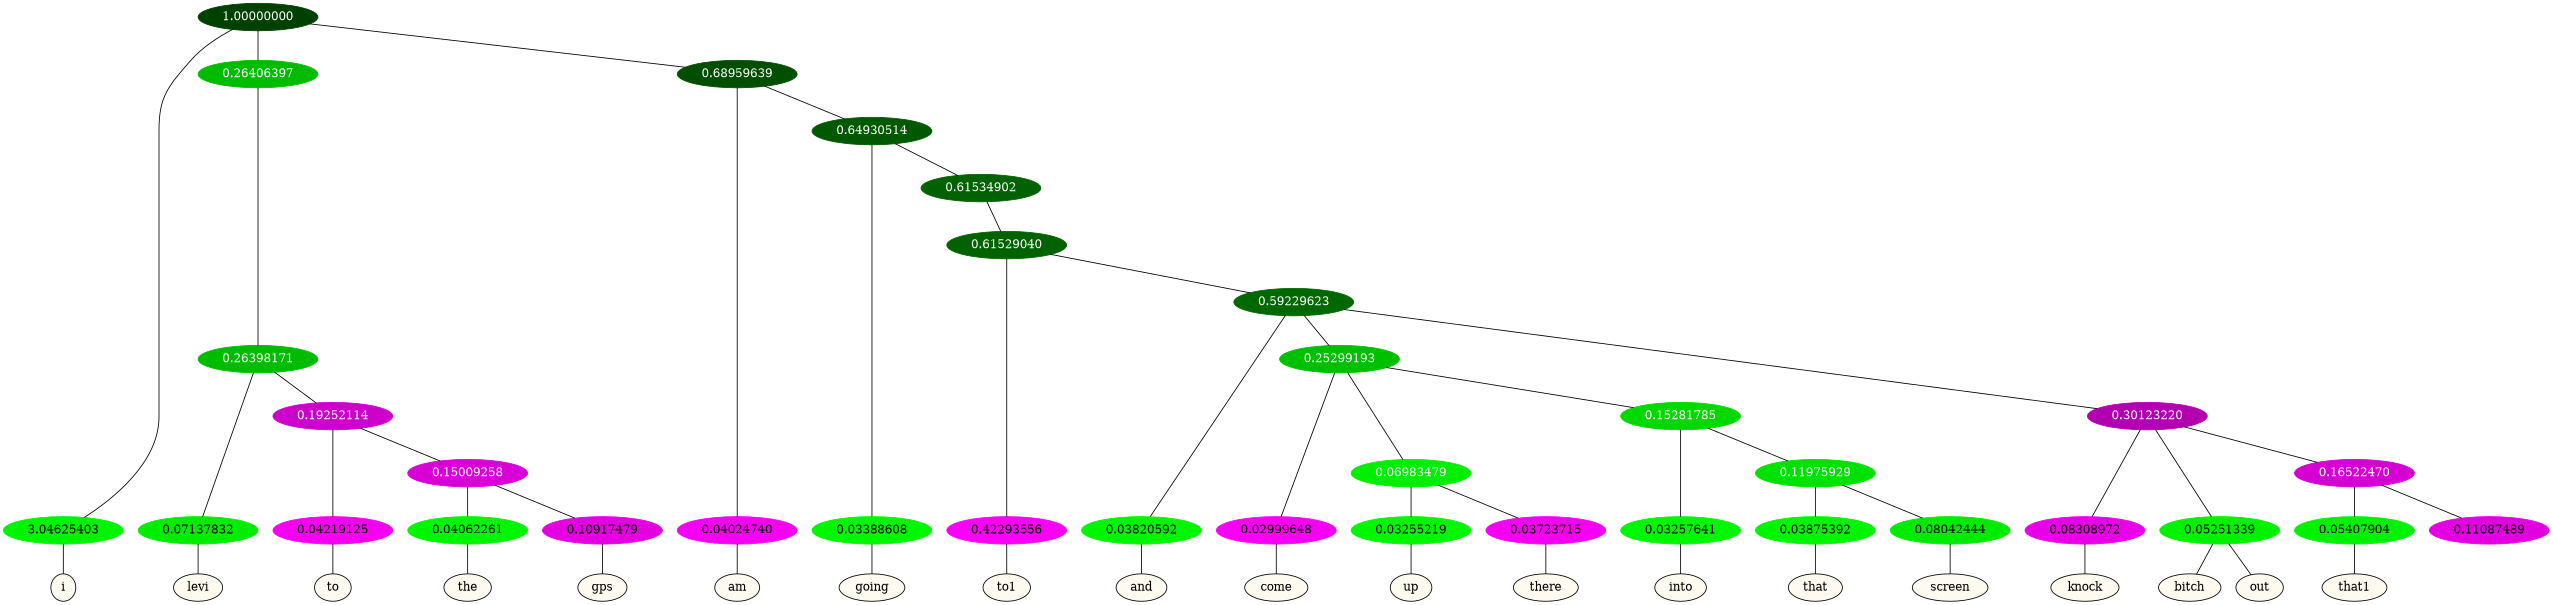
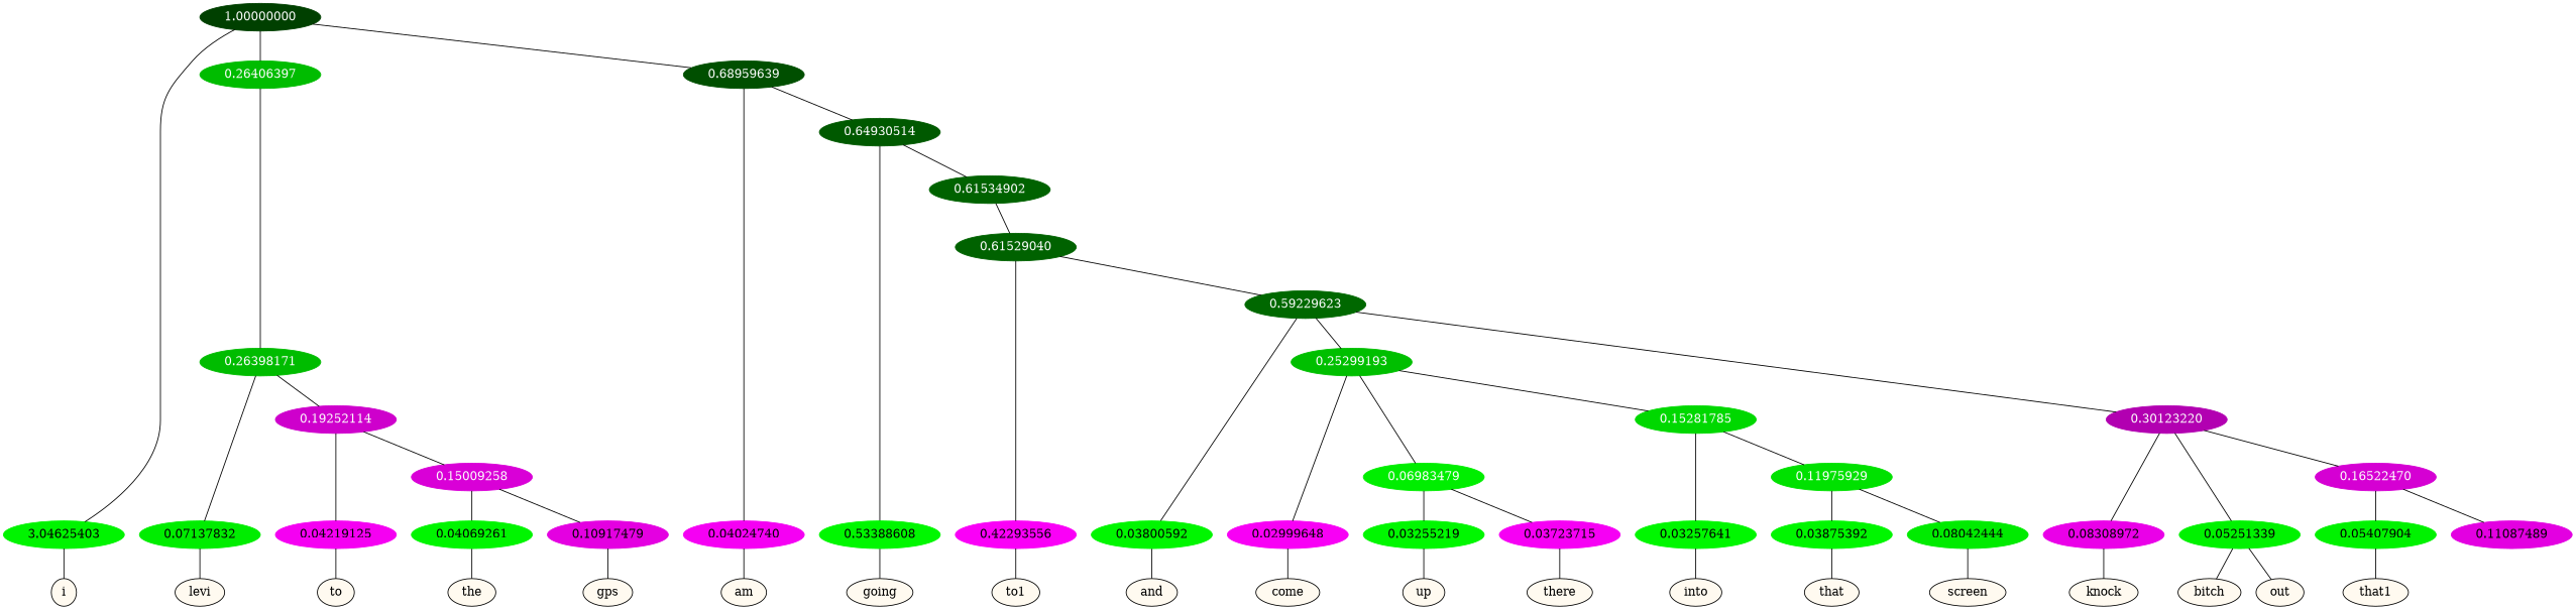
  graph {
    node [color=black format=png nodesep=0.001 ordering=out overlap_scaling=0.01 ranksep=0.001 style=filled]
    n1 [fillcolor=floralwhite height=0.15 label=levi style="filled,solid" width=0.15]
    n2 [fillcolor=floralwhite height=0.15 label=to style="filled,solid" width=0.15]
    n3 [fillcolor=floralwhite height=0.15 label=the style="filled,solid" width=0.15]
    n4 [fillcolor=floralwhite height=0.15 label=gps style="filled,solid" width=0.15]
    n5 [fillcolor=floralwhite height=0.15 label=i style="filled,solid" width=0.15]
    n6 [fillcolor=floralwhite height=0.15 label=am style="filled,solid" width=0.15]
    n7 [fillcolor=floralwhite height=0.15 label=going style="filled,solid" width=0.15]
    n8 [fillcolor=floralwhite height=0.15 label=to1 style="filled,solid" width=0.15]
    n9 [fillcolor=floralwhite height=0.15 label=come style="filled,solid" width=0.15]
    n10 [fillcolor=floralwhite height=0.15 label=up style="filled,solid" width=0.15]
    n11 [fillcolor=floralwhite height=0.15 label=there style="filled,solid" width=0.15]
    n12 [fillcolor=floralwhite height=0.15 label=into style="filled,solid" width=0.15]
    n13 [fillcolor=floralwhite height=0.15 label=that style="filled,solid" width=0.15]
    n14 [fillcolor=floralwhite height=0.15 label=screen style="filled,solid" width=0.15]
    n15 [fillcolor=floralwhite height=0.15 label=and style="filled,solid" width=0.15]
    n16 [fillcolor=floralwhite height=0.15 label=knock style="filled,solid" width=0.15]
    n17 [fillcolor=floralwhite height=0.15 label=that1 style="filled,solid" width=0.15]
    n18 [fillcolor=floralwhite height=0.15 label=bitch style="filled,solid" width=0.15]
    n19 [fillcolor=floralwhite height=0.15 label=out style="filled,solid" width=0.15]
    n20 [color="0.334 1.000 0.929" fontcolor=black height=0.15 label=0.07137832 width=0.15]
    n21 [color="0.835 1.000 0.958" fontcolor=black height=0.15 label=0.04219125 width=0.15]
-   n22 [color="0.334 1.000 0.959" fontcolor=black height=0.15 label=0.04062261 width=0.15]
+   n22 [color="0.334 1.000 0.959" fontcolor=black height=0.15 label=0.04069261 width=0.15]
    n23 [color="0.835 1.000 0.891" fontcolor=black height=0.15 label=0.10917479 width=0.15]
    n24 [color="0.334 1.000 0.954" fontcolor=black height=0.15 label=3.04625403 width=0.15]
    n25 [color="0.835 1.000 0.960" fontcolor=black height=0.15 label=0.04024740 width=0.15]
-   n26 [color="0.334 1.000 0.966" fontcolor=black height=0.15 label=0.03388608 width=0.15]
+   n26 [color="0.334 1.000 0.966" fontcolor=black height=0.15 label=0.53388608 width=0.15]
    n27 [color="0.835 1.000 0.977" fontcolor=black height=0.15 label=0.42293556 width=0.15]
    n28 [color="0.835 1.000 0.970" fontcolor=black height=0.15 label=0.02999648 width=0.15]
    n29 [color="0.334 1.000 0.967" fontcolor=black height=0.15 label=0.03255219 width=0.15]
    n30 [color="0.835 1.000 0.963" fontcolor=black height=0.15 label=0.03723715 width=0.15]
    n31 [color="0.334 1.000 0.967" fontcolor=black height=0.15 label=0.03257641 width=0.15]
    n32 [color="0.334 1.000 0.961" fontcolor=black height=0.15 label=0.03875392 width=0.15]
    n33 [color="0.334 1.000 0.920" fontcolor=black height=0.15 label=0.08042444 width=0.15]
-   n34 [color="0.334 1.000 0.962" fontcolor=black height=0.15 label=0.03820592 width=0.15]
+   n34 [color="0.334 1.000 0.962" fontcolor=black height=0.15 label=0.03800592 width=0.15]
    n35 [color="0.835 1.000 0.917" fontcolor=black height=0.15 label=0.08308972 width=0.15]
    n36 [color="0.334 1.000 0.946" fontcolor=black height=0.15 label=0.05407904 width=0.15]
    n37 [color="0.835 1.000 0.889" fontcolor=black height=0.15 label=0.11087489 width=0.15]
    n38 [color="0.334 1.000 0.947" fontcolor=black height=0.15 label=0.05251339 width=0.15]
    n39 [color="0.334 1.000 0.250" fontcolor=grey99 height=0.15 label=1.00000000 width=0.15]
    n40 [color="0.334 1.000 0.736" fontcolor=grey99 height=0.15 label=0.26406397 width=0.15]
    n41 [color="0.334 1.000 0.310" fontcolor=grey99 height=0.15 label=0.68959639 width=0.15]
    n42 [color="0.334 1.000 0.736" fontcolor=grey99 height=0.15 label=0.26398171 width=0.15]
    n43 [color="0.334 1.000 0.351" fontcolor=grey99 height=0.15 label=0.64930514 width=0.15]
    n44 [color="0.835 1.000 0.807" fontcolor=grey99 height=0.15 label=0.19252114 width=0.15]
    n45 [color="0.334 1.000 0.385" fontcolor=grey99 height=0.15 label=0.61534902 width=0.15]
    n46 [color="0.835 1.000 0.850" fontcolor=grey99 height=0.15 label=0.15009258 width=0.15]
    n47 [color="0.334 1.000 0.385" fontcolor=grey99 height=0.15 label=0.61529040 width=0.15]
    n48 [color="0.334 1.000 0.408" fontcolor=grey99 height=0.15 label=0.59229623 width=0.15]
    n49 [color="0.334 1.000 0.747" fontcolor=grey99 height=0.15 label=0.25299193 width=0.15]
    n50 [color="0.835 1.000 0.699" fontcolor=grey99 height=0.15 label=0.30123220 width=0.15]
    n51 [color="0.334 1.000 0.930" fontcolor=grey99 height=0.15 label=0.06983479 width=0.15]
    n52 [color="0.334 1.000 0.847" fontcolor=grey99 height=0.15 label=0.15281785 width=0.15]
    n53 [color="0.835 1.000 0.835" fontcolor=grey99 height=0.15 label=0.16522470 width=0.15]
    n54 [color="0.334 1.000 0.880" fontcolor=grey99 height=0.15 label=0.11975929 width=0.15]
    subgraph sub_1 {
      rank=same
      n1
      n2
      n3
      n4
      n5
      n6
      n7
      n8
      n9
      n10
      n11
      n12
      n13
      n14
      n15
      n16
      n17
      n18
      n19
    }
    subgraph sub_2 {
      rank=same
      n20
      n21
      n22
      n23
      n24
      n25
      n26
      n27
      n28
      n29
      n30
      n31
      n32
      n33
      n34
      n35
      n36
      n37
      n38
    }
    n20 -- n1
    n21 -- n2
    n22 -- n3
    n23 -- n4
    n24 -- n5
    n25 -- n6
    n26 -- n7
    n27 -- n8
    n28 -- n9
    n29 -- n10
    n30 -- n11
    n31 -- n12
    n32 -- n13
    n33 -- n14
    n34 -- n15
    n35 -- n16
    n36 -- n17
    n38 -- n18
    n38 -- n19
    n39 -- n24
    n39 -- n40
    n39 -- n41
    n40 -- n42
    n41 -- n25
    n41 -- n43
    n42 -- n20
    n42 -- n44
    n43 -- n26
    n43 -- n45
    n44 -- n21
    n44 -- n46
    n45 -- n47
    n46 -- n22
    n46 -- n23
    n47 -- n27
    n47 -- n48
    n48 -- n34
    n48 -- n49
    n48 -- n50
    n49 -- n28
    n49 -- n51
    n49 -- n52
    n50 -- n35
    n50 -- n38
    n50 -- n53
    n51 -- n29
    n51 -- n30
    n52 -- n31
    n52 -- n54
    n53 -- n36
    n53 -- n37
    n54 -- n32
    n54 -- n33
  }
